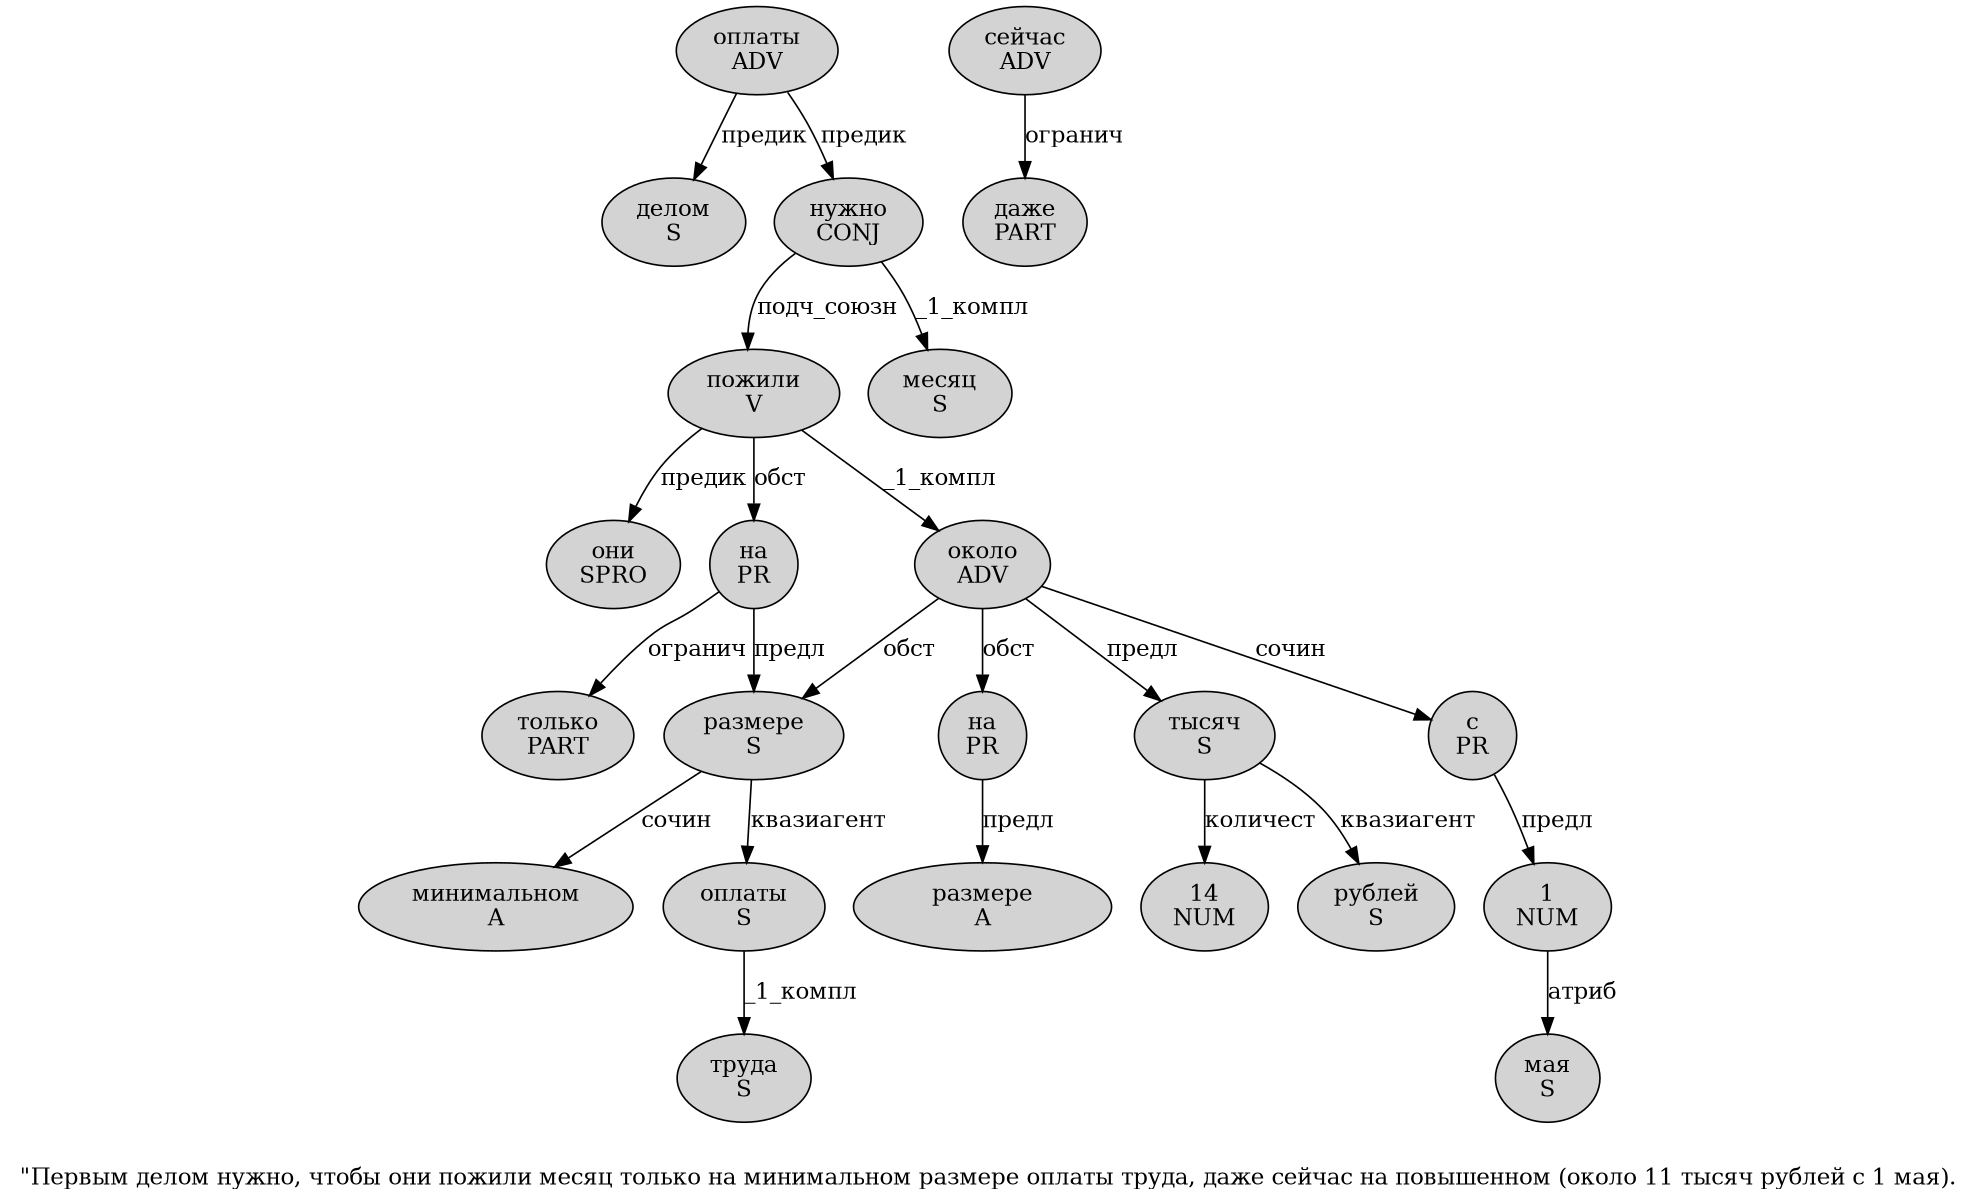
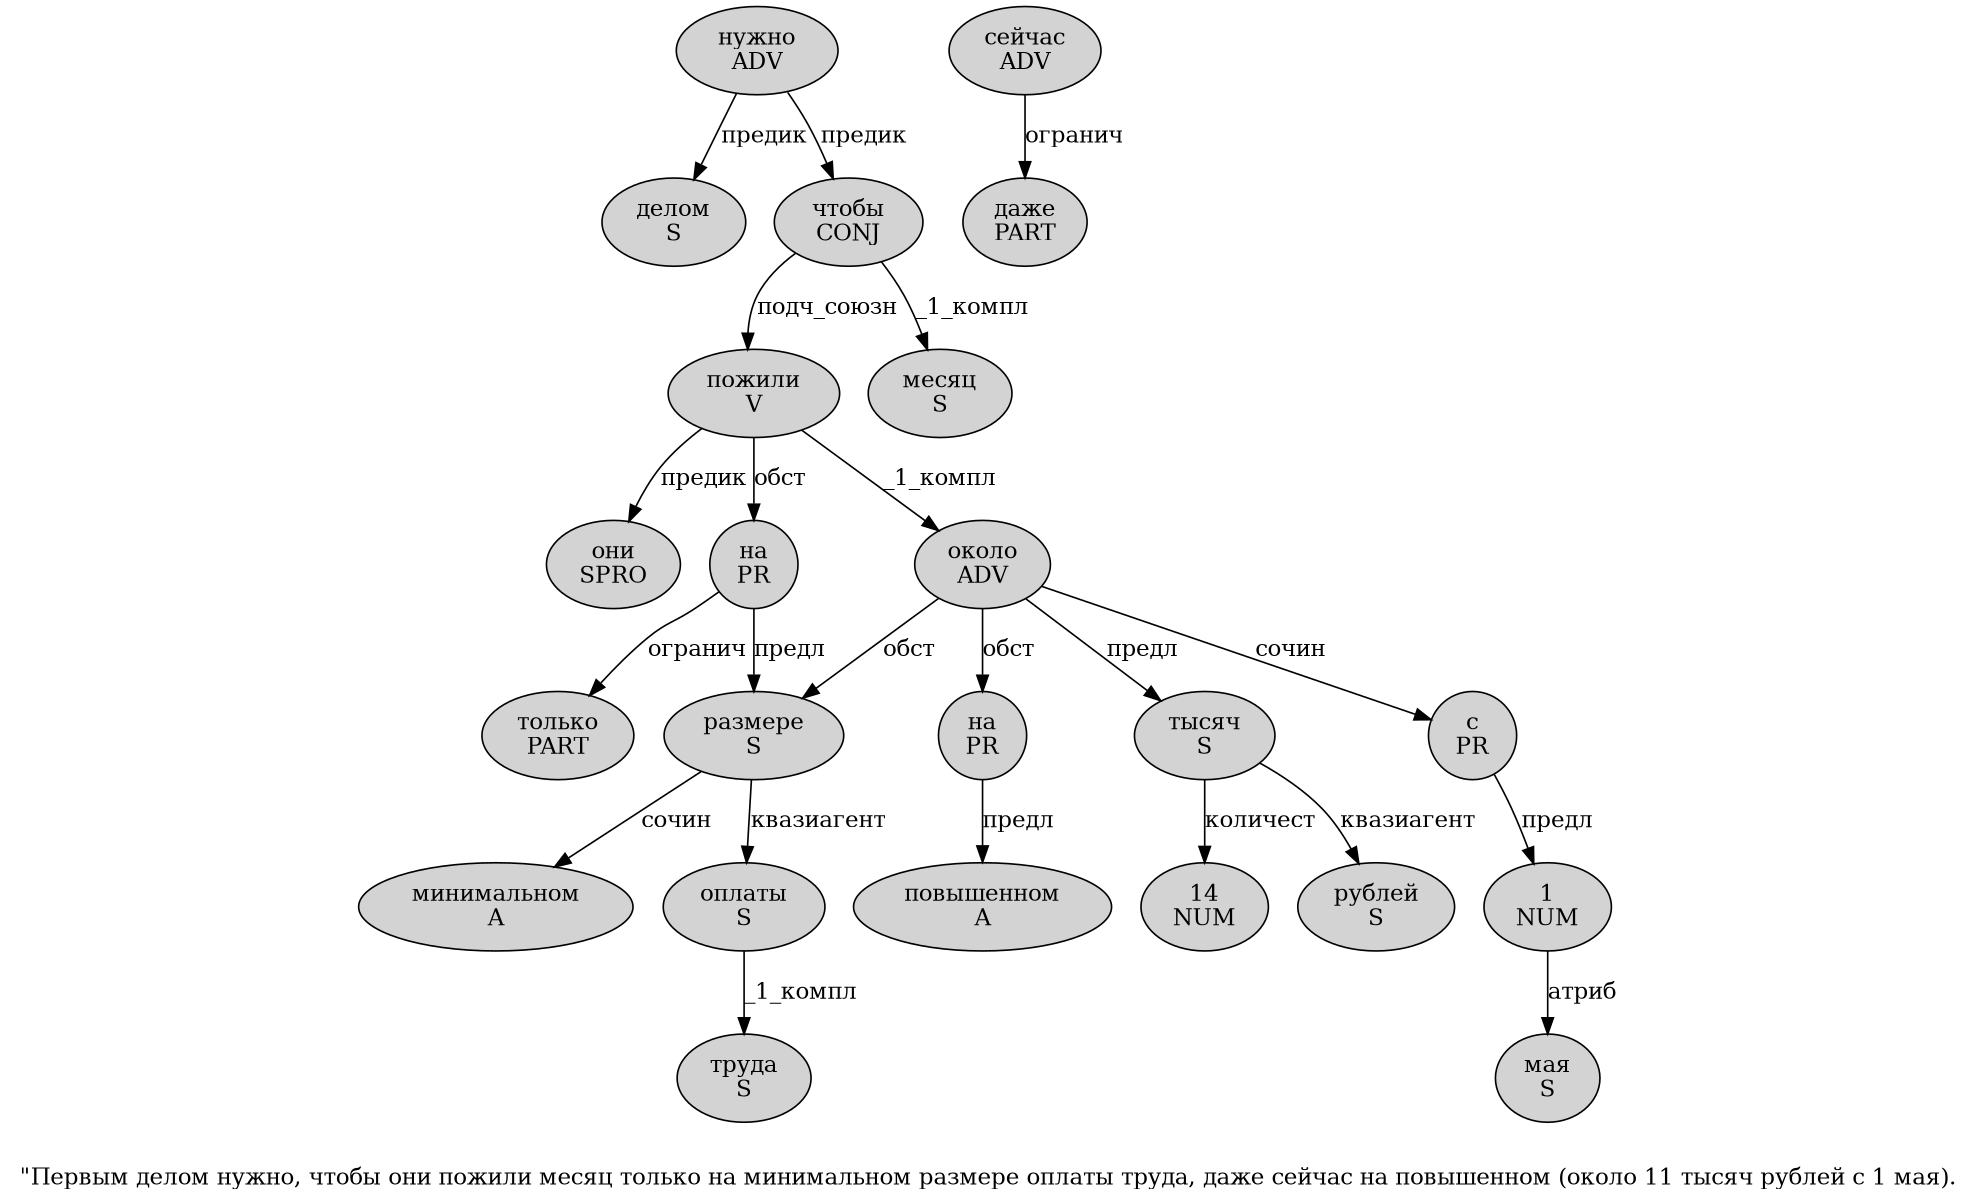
  digraph {
    label="\"Первым делом нужно, чтобы они пожили месяц только на минимальном размере оплаты труда, даже сейчас на повышенном (около 11 тысяч рублей с 1 мая)."
    node [fillcolor=lightgray penwidth=1 shape=ellipse style=filled]
    n1 [label="делом\nS"]
-   n2 [label="оплаты\nADV"]
-   n3 [label="нужно\nCONJ"]
+   n2 [label="нужно\nADV"]
+   n3 [label="чтобы\nCONJ"]
    n4 [label="пожили\nV"]
    n5 [label="месяц\nS"]
    n6 [label="они\nSPRO"]
    n7 [label="на\nPR"]
    n8 [label="около\nADV"]
    n9 [label="только\nPART"]
    n10 [label="размере\nS"]
    n11 [label="на\nPR"]
    n12 [label="тысяч\nS"]
    n13 [label="с\nPR"]
    n14 [label="минимальном\nA"]
    n15 [label="оплаты\nS"]
    n16 [label="труда\nS"]
    n17 [label="даже\nPART"]
    n18 [label="сейчас\nADV"]
-   n19 [label="размере\nA"]
+   n19 [label="повышенном\nA"]
    n20 [label="14\nNUM"]
    n21 [label="рублей\nS"]
    n22 [label="1\nNUM"]
    n23 [label="мая\nS"]
    n2 -> n1 [label="предик"]
    n2 -> n3 [label="предик"]
    n3 -> n4 [label="подч_союзн"]
    n3 -> n5 [label="_1_компл"]
    n4 -> n6 [label="предик"]
    n4 -> n7 [label="обст"]
    n4 -> n8 [label="_1_компл"]
    n7 -> n9 [label="огранич"]
    n7 -> n10 [label="предл"]
    n8 -> n10 [label="обст"]
    n8 -> n11 [label="обст"]
    n8 -> n12 [label="предл"]
    n8 -> n13 [label="сочин"]
    n10 -> n14 [label="сочин"]
    n10 -> n15 [label="квазиагент"]
    n11 -> n19 [label="предл"]
    n12 -> n20 [label="количест"]
    n12 -> n21 [label="квазиагент"]
    n13 -> n22 [label="предл"]
    n15 -> n16 [label="_1_компл"]
    n18 -> n17 [label="огранич"]
    n22 -> n23 [label="атриб"]
  }
